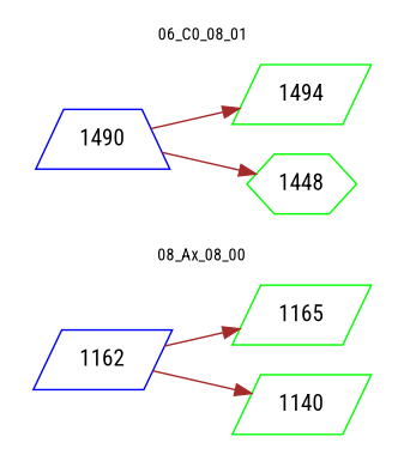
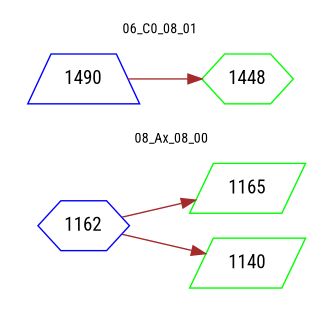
  digraph {
    fontname="Roboto Condensed"
    rankdir=LR
    node [color=green fontname="Roboto Condensed" shape=parallelogram]
    edge [color=brown fontname="Roboto Condensed"]
-   n1 [color=blue label=1162]
+   n1 [color=blue label=1162 shape=hexagon]
    n2 [label=1140]
    n3 [label=1165]
    n4 [color=blue label=1490 shape=trapezium]
    n5 [label=1448 shape=hexagon]
-   n6 [label=1494]
    subgraph cluster_1 {
      color=white
      fontsize=10
      label="08_Ax_08_00"
      n1
      n2
      n3
    }
    subgraph cluster_2 {
      color=white
      fontsize=10
      label="06_C0_08_01"
      n4
      n5
-     n6
    }
    n1 -> n2
    n1 -> n3
    n4 -> n5
-   n4 -> n6
  }
